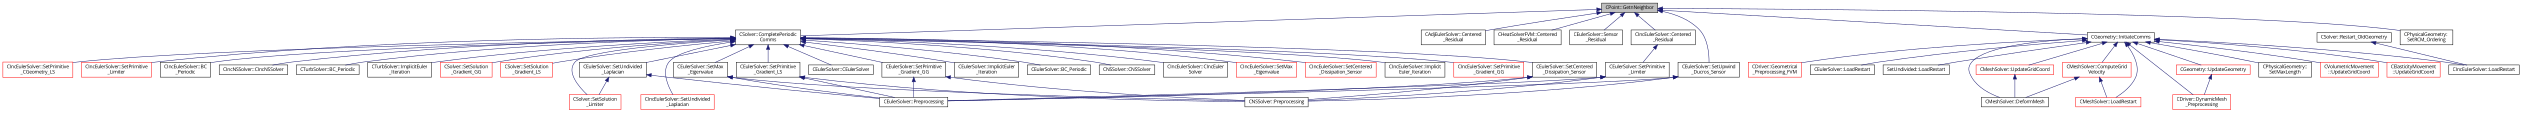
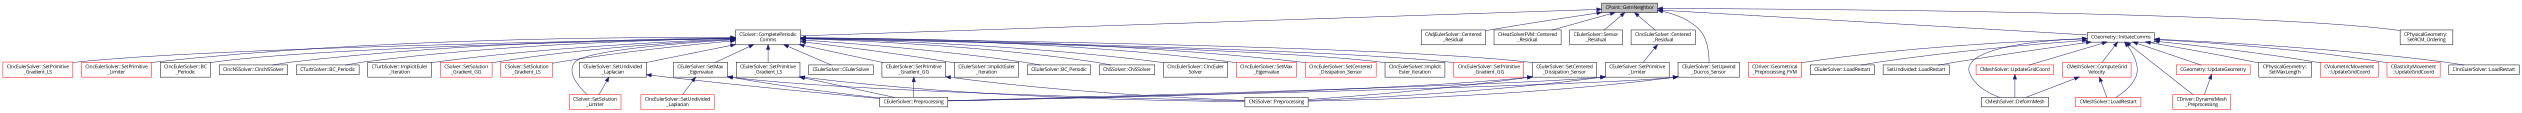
  digraph {
    fontname="Open Sans"
    rankdir=TB
    node [color=black fillcolor=white fontname="Open Sans" fontsize=10 shape=record style=filled]
    edge [color=midnightblue dir=back fontname="Open Sans" fontsize=10 labelfontname=Helvetica labelfontsize=10 style=solid]
    n1 [fillcolor=grey75 fontcolor=black height=0.2 label="CPoint::GetnNeighbor" width=0.4]
    n2 [height=0.2 label="CGeometry::InitiateComms" width=0.4]
    n3 [height=0.2 label="CPhysicalGeometry::\lSetRCM_Ordering" width=0.4]
    n4 [height=0.2 label="CAdjEulerSolver::Centered\l_Residual" width=0.4]
    n5 [height=0.2 label="CHeatSolverFVM::Centered\l_Residual" width=0.4]
    n6 [height=0.2 label="CEulerSolver::Sensor\l_Residual" width=0.4]
    n7 [height=0.2 label="CEulerSolver::SetUpwind\l_Ducros_Sensor" width=0.4]
    n8 [height=0.2 label="CIncEulerSolver::Centered\l_Residual" width=0.4]
    n9 [height=0.2 label="CSolver::CompletePeriodic\lComms" width=0.4]
    n10 [color=red height=0.2 label="CGeometry::UpdateGeometry" width=0.4]
    n11 [height=0.2 label="CPhysicalGeometry::\lSetMaxLength" width=0.4]
    n12 [color=red height=0.2 label="CVolumetricMovement\l::UpdateGridCoord" width=0.4]
    n13 [color=red height=0.2 label="CElasticityMovement\l::UpdateGridCoord" width=0.4]
    n14 [color=red height=0.2 label="CDriver::Geometrical\l_Preprocessing_FVM" width=0.4]
    n15 [height=0.2 label="CEulerSolver::LoadRestart" width=0.4]
    n16 [height=0.2 label="CIncEulerSolver::LoadRestart" width=0.4]
    n17 [height=0.2 label="SetUndivided::LoadRestart" width=0.4]
    n18 [height=0.2 label="CMeshSolver::DeformMesh" width=0.4]
    n19 [color=red height=0.2 label="CMeshSolver::UpdateGridCoord" width=0.4]
    n20 [color=red height=0.2 label="CMeshSolver::ComputeGrid\lVelocity" width=0.4]
    n21 [color=red height=0.2 label="CMeshSolver::LoadRestart" width=0.4]
    n22 [color=red height=0.2 label="CDriver::DynamicMesh\l_Preprocessing" width=0.4]
    n23 [height=0.2 label="CEulerSolver::Preprocessing" width=0.4]
    n24 [height=0.2 label="CNSSolver::Preprocessing" width=0.4]
    n25 [height=0.2 label="CEulerSolver::SetPrimitive\l_Limiter" width=0.4]
    n26 [height=0.2 label="CEulerSolver::CEulerSolver" width=0.4]
    n27 [height=0.2 label="CEulerSolver::SetMax\l_Eigenvalue" width=0.4]
    n28 [height=0.2 label="CEulerSolver::SetUndivided\l_Laplacian" width=0.4]
    n29 [height=0.2 label="CEulerSolver::SetCentered\l_Dissipation_Sensor" width=0.4]
    n30 [height=0.2 label="CEulerSolver::ImplicitEuler\l_Iteration" width=0.4]
    n31 [height=0.2 label="CEulerSolver::SetPrimitive\l_Gradient_GG" width=0.4]
    n32 [height=0.2 label="CEulerSolver::SetPrimitive\l_Gradient_LS" width=0.4]
    n33 [height=0.2 label="CEulerSolver::BC_Periodic" width=0.4]
    n34 [height=0.2 label="CNSSolver::CNSSolver" width=0.4]
    n35 [height=0.2 label="CIncEulerSolver::CIncEuler\lSolver" width=0.4]
    n36 [color=red height=0.2 label="CIncEulerSolver::SetMax\l_Eigenvalue" width=0.4]
    n37 [color=red height=0.2 label="CIncEulerSolver::SetUndivided\l_Laplacian" width=0.4]
    n38 [color=red height=0.2 label="CIncEulerSolver::SetCentered\l_Dissipation_Sensor" width=0.4]
    n39 [height=0.2 label="CIncEulerSolver::Implicit\lEuler_Iteration" width=0.4]
    n40 [color=red height=0.2 label="CIncEulerSolver::SetPrimitive\l_Gradient_GG" width=0.4]
-   n41 [color=red height=0.2 label="CIncEulerSolver::SetPrimitive\l_CGeometry_LS" width=0.4]
+   n41 [color=red height=0.2 label="CIncEulerSolver::SetPrimitive\l_Gradient_LS" width=0.4]
    n42 [color=red height=0.2 label="CIncEulerSolver::SetPrimitive\l_Limiter" width=0.4]
    n43 [height=0.2 label="CIncEulerSolver::BC\l_Periodic" width=0.4]
    n44 [height=0.2 label="CIncNSSolver::CIncNSSolver" width=0.4]
    n45 [height=0.2 label="CTurbSolver::BC_Periodic" width=0.4]
    n46 [height=0.2 label="CTurbSolver::ImplicitEuler\l_Iteration" width=0.4]
    n47 [color=red height=0.2 label="CSolver::SetSolution\l_Gradient_GG" width=0.4]
    n48 [color=red height=0.2 label="CSolver::SetSolution\l_Gradient_LS" width=0.4]
    n49 [color=red height=0.2 label="CSolver::SetSolution\l_Limiter" width=0.4]
-   n50 [height=0.2 label="CSolver::Restart_OldGeometry" width=0.4]
    n1 -> n2
    n1 -> n3
    n1 -> n4
    n1 -> n5
    n1 -> n6
    n1 -> n7
    n1 -> n8
    n1 -> n9
    n2 -> n10
    n2 -> n11
    n2 -> n12
    n2 -> n13
    n2 -> n14
    n2 -> n15
    n2 -> n16
    n2 -> n17
    n2 -> n18
    n2 -> n19
    n2 -> n20
    n2 -> n21
    n2 -> n22
    n7 -> n23
    n7 -> n24
    n8 -> n25
    n9 -> n26
    n9 -> n27
    n9 -> n28
    n9 -> n29
    n9 -> n30
    n9 -> n31
    n9 -> n32
    n9 -> n33
    n9 -> n34
    n9 -> n35
    n9 -> n36
-   n9 -> n37
+   n27 -> n37
    n9 -> n38
    n9 -> n39
    n9 -> n40
    n9 -> n41
    n9 -> n42
    n9 -> n43
    n9 -> n44
    n9 -> n45
    n9 -> n46
    n9 -> n47
    n9 -> n48
    n9 -> n49
    n10 -> n22
    n19 -> n18
    n20 -> n18
    n20 -> n21
    n25 -> n23
    n25 -> n24
    n27 -> n23
    n27 -> n24
    n28 -> n23
    n28 -> n49
    n29 -> n23
    n29 -> n24
    n31 -> n23
    n31 -> n24
    n32 -> n23
    n32 -> n24
-   n50 -> n16
  }
